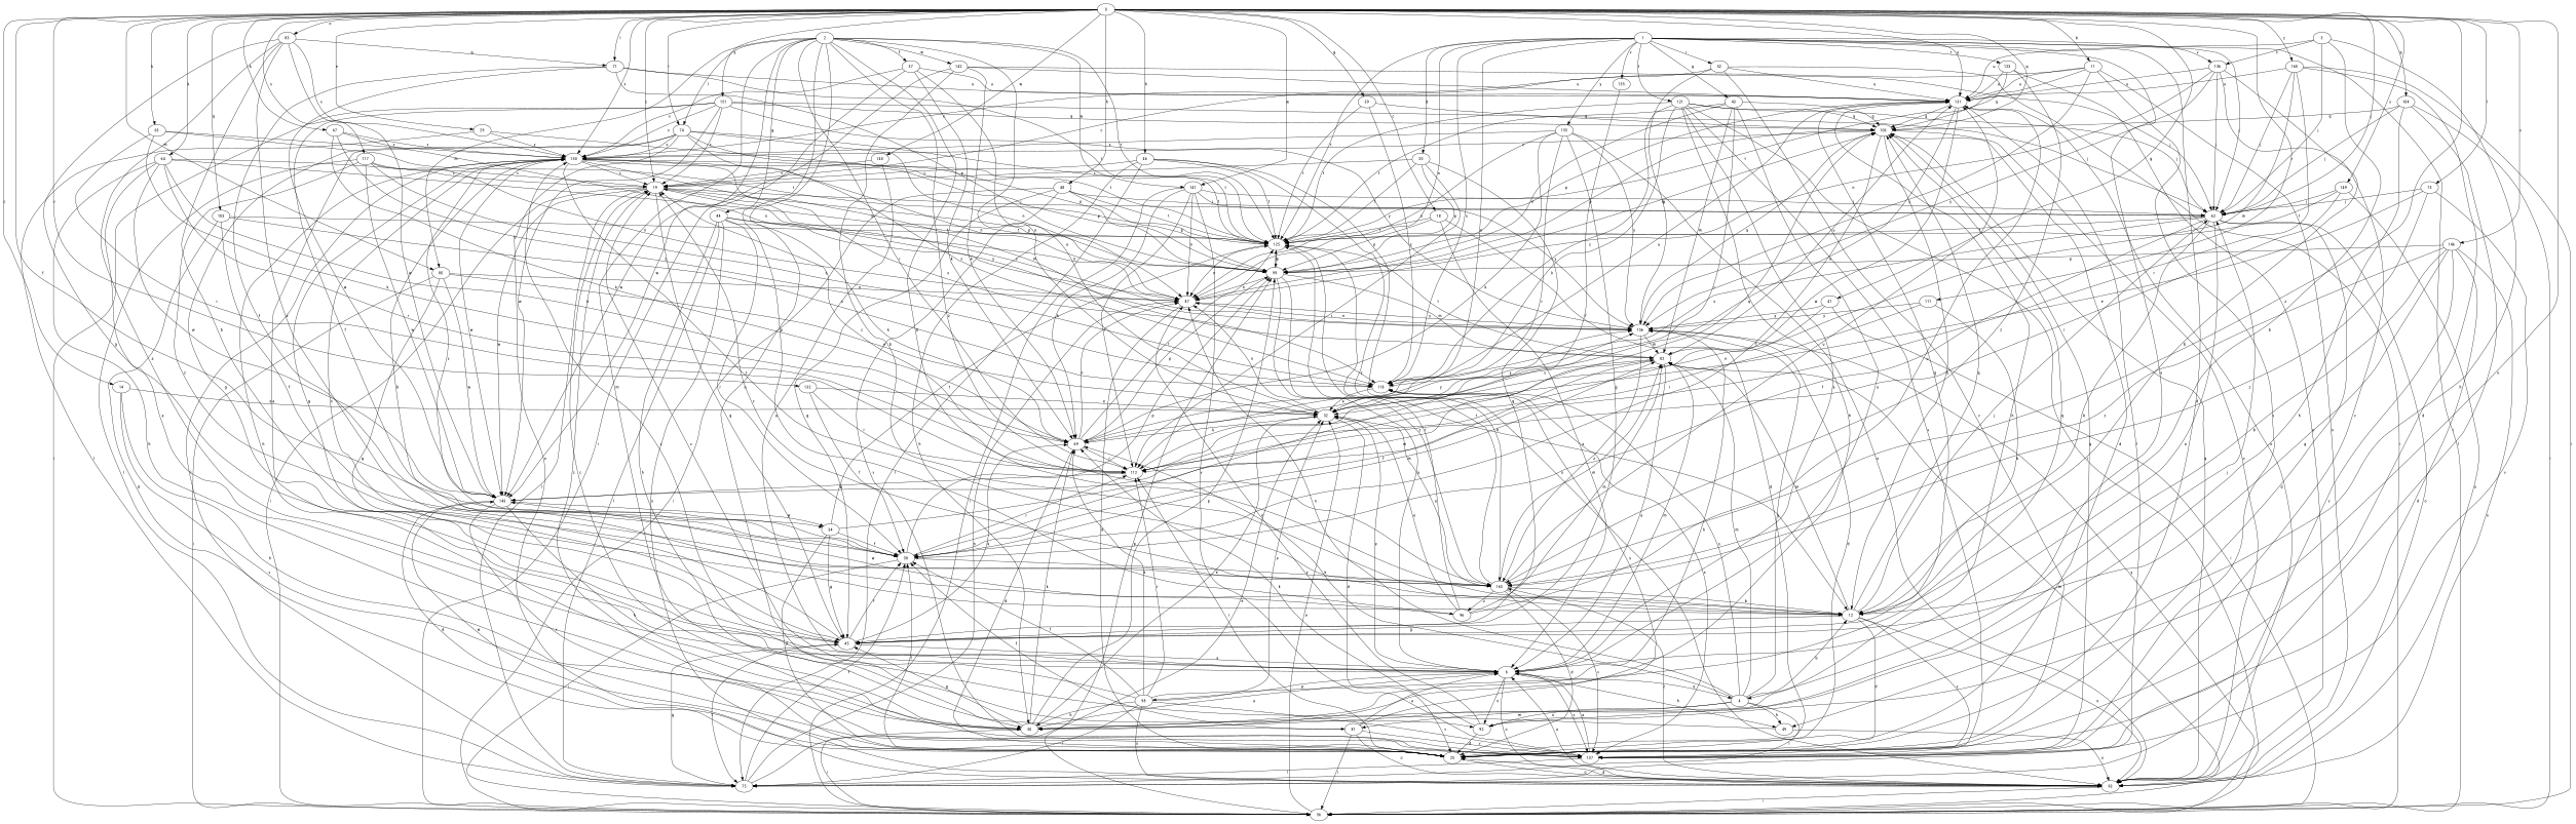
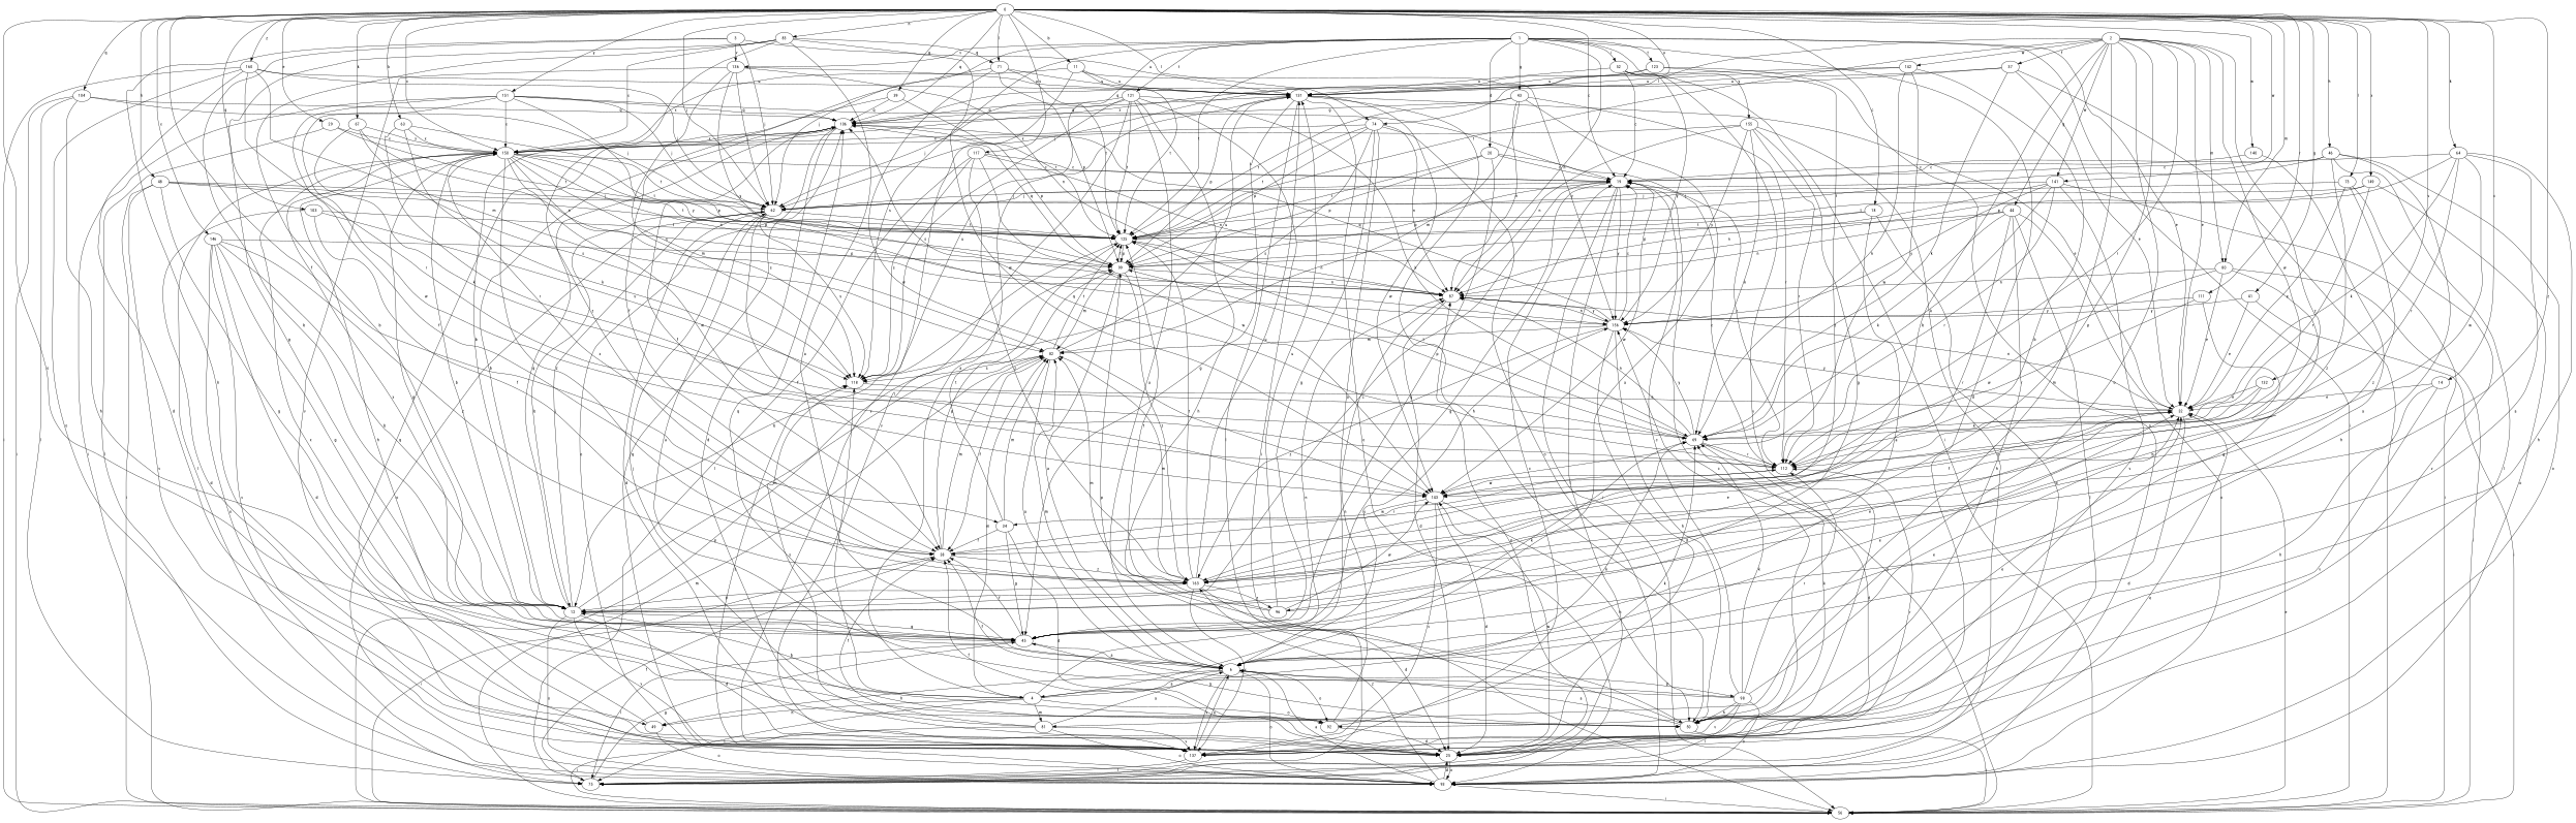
  strict digraph {
    fontname="Roboto Condensed"
    node [fontname="Roboto Condensed"]
    edge [fontname="Roboto Condensed"]
    0
    11
    14
    18
    19
    29
    34
    39
    41
    46
    48
    62
    63
    64
    67
    71
    73
    74
    80
    83
    92
    103
    104
    106
    111
    117
    131
    132
    140
    141
    146
    149
    150
    151
    160
    163
    125
    156
    93
    137
    32
    50
    25
    6
    99
    56
    143
    75
    45
    82
    38
    118
    12
    112
    69
    87
    96
    1
    4
    20
    43
    52
    121
    123
-   135
    136
    155
    81
    49
    2
    37
    44
    142
    3
    98
    0 -> 11 [label=b]
    0 -> 14 [label=c]
    0 -> 18 [label=c]
    0 -> 19 [label=c]
    0 -> 29 [label=e]
    0 -> 34 [label=f]
    0 -> 39 [label=g]
    0 -> 41 [label=g]
    0 -> 46 [label=h]
    0 -> 48 [label=h]
    0 -> 62 [label=j]
    0 -> 63 [label=k]
    0 -> 64 [label=k]
    0 -> 67 [label=k]
    0 -> 71 [label=l]
    0 -> 73 [label=l]
    0 -> 74 [label=l]
    0 -> 80 [label=m]
    0 -> 83 [label=n]
    0 -> 92 [label=o]
    0 -> 103 [label=q]
    0 -> 104 [label=q]
    0 -> 106 [label=q]
    0 -> 111 [label=r]
    0 -> 117 [label=s]
    0 -> 131 [label=u]
    0 -> 132 [label=v]
    0 -> 140 [label=w]
    0 -> 141 [label=w]
    0 -> 146 [label=x]
    0 -> 149 [label=x]
    0 -> 150 [label=x]
    0 -> 151 [label=y]
    0 -> 160 [label=z]
    0 -> 163 [label=z]
    11 -> 131 [label=u]
    11 -> 150 [label=x]
    11 -> 125 [label=t]
    11 -> 156 [label=y]
-   11 -> 93 [label=o]
+   160 -> 93 [label=o]
    11 -> 137 [label=v]
    14 -> 137 [label=v]
    14 -> 32 [label=e]
    14 -> 50 [label=h]
    18 -> 125 [label=t]
    18 -> 25 [label=d]
    18 -> 6 [label=a]
    18 -> 99 [label=p]
    19 -> 62 [label=j]
    19 -> 156 [label=y]
    19 -> 99 [label=p]
    19 -> 56 [label=i]
    19 -> 143 [label=w]
    19 -> 75 [label=l]
    19 -> 45 [label=g]
    29 -> 150 [label=x]
    29 -> 125 [label=t]
    29 -> 75 [label=l]
    34 -> 125 [label=t]
    34 -> 25 [label=d]
    34 -> 45 [label=g]
    34 -> 82 [label=m]
    34 -> 38 [label=f]
    39 -> 106 [label=q]
    39 -> 125 [label=t]
    39 -> 118 [label=s]
    41 -> 156 [label=y]
    41 -> 32 [label=e]
    41 -> 56 [label=i]
    46 -> 19 [label=c]
    46 -> 163 [label=z]
    46 -> 125 [label=t]
    46 -> 93 [label=o]
    46 -> 50 [label=h]
    46 -> 75 [label=l]
    48 -> 62 [label=j]
    48 -> 125 [label=t]
    48 -> 137 [label=v]
    48 -> 99 [label=p]
    48 -> 56 [label=i]
    48 -> 45 [label=g]
    62 -> 125 [label=t]
    62 -> 93 [label=o]
    62 -> 25 [label=d]
    62 -> 6 [label=a]
    62 -> 38 [label=f]
    62 -> 118 [label=s]
    62 -> 12 [label=b]
    63 -> 150 [label=x]
    63 -> 125 [label=t]
    63 -> 112 [label=r]
    63 -> 69 [label=k]
    64 -> 19 [label=c]
    64 -> 50 [label=h]
    64 -> 6 [label=a]
    64 -> 99 [label=p]
    64 -> 143 [label=w]
    64 -> 112 [label=r]
    64 -> 69 [label=k]
    67 -> 150 [label=x]
    67 -> 118 [label=s]
    67 -> 69 [label=k]
    67 -> 87 [label=n]
    71 -> 131 [label=u]
    71 -> 125 [label=t]
    71 -> 99 [label=p]
    71 -> 143 [label=w]
    71 -> 38 [label=f]
    73 -> 62 [label=j]
    73 -> 163 [label=z]
    73 -> 137 [label=v]
    73 -> 32 [label=e]
    74 -> 150 [label=x]
    74 -> 125 [label=t]
    74 -> 93 [label=o]
    74 -> 6 [label=a]
    74 -> 99 [label=p]
    74 -> 45 [label=g]
    74 -> 118 [label=s]
    74 -> 87 [label=n]
    80 -> 32 [label=e]
    80 -> 56 [label=i]
    80 -> 143 [label=w]
    80 -> 45 [label=g]
    80 -> 87 [label=n]
    83 -> 71 [label=q]
    83 -> 150 [label=x]
    83 -> 163 [label=z]
    83 -> 6 [label=a]
    83 -> 143 [label=w]
    83 -> 45 [label=g]
    83 -> 12 [label=b]
    92 -> 62 [label=j]
    92 -> 25 [label=d]
    92 -> 69 [label=k]
    92 -> 87 [label=n]
    103 -> 125 [label=t]
    103 -> 25 [label=d]
    103 -> 38 [label=f]
    103 -> 118 [label=s]
    104 -> 62 [label=j]
    104 -> 106 [label=q]
    104 -> 50 [label=h]
    104 -> 56 [label=i]
    104 -> 75 [label=l]
    106 -> 150 [label=x]
    106 -> 93 [label=o]
    106 -> 25 [label=d]
    106 -> 99 [label=p]
    106 -> 38 [label=f]
    106 -> 12 [label=b]
    111 -> 156 [label=y]
    111 -> 12 [label=b]
    111 -> 112 [label=r]
    117 -> 19 [label=c]
    117 -> 163 [label=z]
    117 -> 143 [label=w]
    117 -> 75 [label=l]
    117 -> 118 [label=s]
    117 -> 87 [label=n]
    131 -> 106 [label=q]
    131 -> 93 [label=o]
    131 -> 32 [label=e]
    131 -> 50 [label=h]
    131 -> 99 [label=p]
    131 -> 143 [label=w]
    131 -> 75 [label=l]
    131 -> 45 [label=g]
    132 -> 32 [label=e]
    132 -> 38 [label=f]
    132 -> 112 [label=r]
    140 -> 19 [label=c]
    140 -> 6 [label=a]
    141 -> 62 [label=j]
    141 -> 156 [label=y]
    141 -> 137 [label=v]
    141 -> 56 [label=i]
    141 -> 112 [label=r]
    141 -> 69 [label=k]
    141 -> 87 [label=n]
    146 -> 163 [label=z]
    146 -> 93 [label=o]
    146 -> 137 [label=v]
    146 -> 25 [label=d]
    146 -> 99 [label=p]
    146 -> 45 [label=g]
    146 -> 12 [label=b]
    149 -> 62 [label=j]
    149 -> 125 [label=t]
    149 -> 93 [label=o]
    149 -> 112 [label=r]
    150 -> 19 [label=c]
    150 -> 163 [label=z]
    150 -> 125 [label=t]
    150 -> 50 [label=h]
    150 -> 99 [label=p]
    150 -> 143 [label=w]
    150 -> 75 [label=l]
    150 -> 45 [label=g]
    150 -> 82 [label=m]
    150 -> 118 [label=s]
    150 -> 12 [label=b]
    150 -> 87 [label=n]
    151 -> 19 [label=c]
    151 -> 62 [label=j]
    151 -> 106 [label=q]
    151 -> 150 [label=x]
    151 -> 156 [label=y]
    151 -> 56 [label=i]
    151 -> 143 [label=w]
    151 -> 38 [label=f]
    160 -> 62 [label=j]
    160 -> 131 [label=u]
    160 -> 25 [label=d]
    160 -> 56 [label=i]
    160 -> 82 [label=m]
    160 -> 112 [label=r]
    163 -> 131 [label=u]
    163 -> 125 [label=t]
    163 -> 137 [label=v]
    163 -> 32 [label=e]
    163 -> 25 [label=d]
    163 -> 82 [label=m]
    163 -> 12 [label=b]
    163 -> 96 [label=z]
    125 -> 99 [label=p]
    125 -> 12 [label=b]
    125 -> 87 [label=n]
    156 -> 19 [label=c]
    156 -> 106 [label=q]
    156 -> 163 [label=z]
    156 -> 50 [label=h]
    156 -> 25 [label=d]
    156 -> 82 [label=m]
    156 -> 87 [label=n]
    93 -> 106 [label=q]
    93 -> 163 [label=z]
    93 -> 25 [label=d]
    93 -> 6 [label=a]
    93 -> 56 [label=i]
    137 -> 19 [label=c]
    137 -> 106 [label=q]
    137 -> 6 [label=a]
    137 -> 75 [label=l]
    137 -> 118 [label=s]
    32 -> 156 [label=y]
    32 -> 25 [label=d]
    32 -> 69 [label=k]
    32 -> 87 [label=n]
    50 -> 32 [label=e]
    50 -> 6 [label=a]
    50 -> 99 [label=p]
    50 -> 56 [label=i]
    50 -> 45 [label=g]
    50 -> 69 [label=k]
    25 -> 19 [label=c]
    25 -> 93 [label=o]
    25 -> 143 [label=w]
    25 -> 38 [label=f]
    25 -> 112 [label=r]
    6 -> 92 [label=o]
    6 -> 93 [label=o]
    6 -> 137 [label=v]
    6 -> 32 [label=e]
    6 -> 82 [label=m]
    6 -> 4 [label=a]
    6 -> 49 [label=h]
    6 -> 98 [label=p]
    99 -> 106 [label=q]
    99 -> 163 [label=z]
    99 -> 125 [label=t]
    99 -> 6 [label=a]
    99 -> 82 [label=m]
    99 -> 87 [label=n]
    56 -> 156 [label=y]
    56 -> 32 [label=e]
    56 -> 99 [label=p]
    56 -> 82 [label=m]
    143 -> 34 [label=w]
    143 -> 137 [label=v]
    143 -> 50 [label=h]
    143 -> 25 [label=d]
    75 -> 32 [label=e]
    75 -> 45 [label=g]
    75 -> 38 [label=f]
    75 -> 87 [label=n]
    45 -> 150 [label=x]
    45 -> 6 [label=a]
    45 -> 75 [label=l]
    45 -> 38 [label=f]
    45 -> 69 [label=k]
    82 -> 131 [label=u]
    82 -> 125 [label=t]
    82 -> 6 [label=a]
    82 -> 38 [label=f]
    82 -> 118 [label=s]
    38 -> 150 [label=x]
    38 -> 163 [label=z]
    38 -> 99 [label=p]
    38 -> 56 [label=i]
    38 -> 82 [label=m]
    38 -> 112 [label=r]
    118 -> 131 [label=u]
    118 -> 32 [label=e]
    12 -> 19 [label=c]
    12 -> 62 [label=j]
    12 -> 106 [label=q]
    12 -> 93 [label=o]
    12 -> 137 [label=v]
    12 -> 25 [label=d]
    12 -> 45 [label=g]
    12 -> 82 [label=m]
    112 -> 19 [label=c]
    112 -> 106 [label=q]
    112 -> 143 [label=w]
    69 -> 125 [label=t]
    69 -> 156 [label=y]
    69 -> 25 [label=d]
    69 -> 99 [label=p]
    69 -> 112 [label=r]
    69 -> 87 [label=n]
    87 -> 156 [label=y]
    87 -> 25 [label=d]
    96 -> 131 [label=u]
    96 -> 125 [label=t]
    96 -> 32 [label=e]
    96 -> 143 [label=w]
    96 -> 82 [label=m]
    1 -> 62 [label=j]
    1 -> 125 [label=t]
    1 -> 32 [label=e]
    1 -> 25 [label=d]
    1 -> 56 [label=i]
    1 -> 118 [label=s]
    1 -> 87 [label=n]
    1 -> 4 [label=a]
    1 -> 20 [label=d]
    1 -> 43 [label=g]
    1 -> 52 [label=i]
    1 -> 121 [label=t]
    1 -> 123 [label=t]
-   1 -> 135 [label=v]
    1 -> 136 [label=v]
    1 -> 155 [label=y]
    4 -> 92 [label=o]
    4 -> 156 [label=y]
    4 -> 75 [label=l]
    4 -> 82 [label=m]
    4 -> 118 [label=s]
    4 -> 12 [label=b]
    4 -> 69 [label=k]
    4 -> 87 [label=n]
    4 -> 81 [label=m]
    4 -> 49 [label=h]
    20 -> 19 [label=c]
    20 -> 125 [label=t]
    20 -> 99 [label=p]
    20 -> 45 [label=g]
    20 -> 112 [label=r]
    43 -> 106 [label=g]
    43 -> 125 [label=t]
    43 -> 6 [label=a]
    43 -> 82 [label=m]
    43 -> 112 [label=r]
    43 -> 87 [label=n]
    52 -> 19 [label=c]
    52 -> 131 [label=u]
    52 -> 156 [label=y]
    52 -> 137 [label=v]
    52 -> 56 [label=i]
    121 -> 62 [label=j]
    121 -> 106 [label=q]
    121 -> 125 [label=t]
    121 -> 137 [label=v]
    121 -> 50 [label=h]
    121 -> 6 [label=a]
    121 -> 56 [label=i]
    121 -> 118 [label=s]
    121 -> 69 [label=k]
    123 -> 106 [label=q]
    123 -> 131 [label=u]
    123 -> 163 [label=z]
    123 -> 93 [label=o]
-   135 -> 38 [label=f]
    136 -> 62 [label=j]
    136 -> 131 [label=u]
    136 -> 156 [label=y]
    136 -> 137 [label=v]
    136 -> 12 [label=b]
    136 -> 87 [label=n]
    155 -> 150 [label=x]
    155 -> 156 [label=y]
    155 -> 93 [label=o]
    155 -> 45 [label=g]
    155 -> 112 [label=r]
    155 -> 69 [label=k]
    155 -> 87 [label=n]
    81 -> 93 [label=o]
    81 -> 137 [label=v]
    81 -> 6 [label=a]
    81 -> 56 [label=i]
    81 -> 38 [label=f]
    81 -> 118 [label=s]
    49 -> 150 [label=x]
    49 -> 93 [label=o]
    2 -> 74 [label=l]
    2 -> 80 [label=m]
    2 -> 92 [label=o]
    2 -> 141 [label=w]
    2 -> 163 [label=z]
    2 -> 125 [label=t]
    2 -> 32 [label=e]
    2 -> 143 [label=w]
    2 -> 12 [label=b]
    2 -> 112 [label=r]
    2 -> 96 [label=p]
    2 -> 81 [label=m]
    2 -> 37 [label=f]
    2 -> 44 [label=g]
    2 -> 142 [label=w]
    37 -> 131 [label=u]
    37 -> 150 [label=x]
    37 -> 32 [label=e]
    37 -> 56 [label=i]
    37 -> 69 [label=k]
    44 -> 125 [label=t]
    44 -> 93 [label=o]
    44 -> 50 [label=h]
    44 -> 75 [label=l]
    44 -> 38 [label=r]
    44 -> 69 [label=k]
    44 -> 87 [label=n]
    142 -> 62 [label=j]
    142 -> 131 [label=u]
    142 -> 143 [label=w]
    142 -> 12 [label=b]
    142 -> 69 [label=k]
    3 -> 62 [label=j]
    3 -> 131 [label=u]
    3 -> 12 [label=b]
    3 -> 136 [label=v]
    3 -> 49 [label=h]
    98 -> 19 [label=c]
    98 -> 106 [label=q]
    98 -> 93 [label=o]
    98 -> 137 [label=v]
    98 -> 32 [label=e]
    98 -> 50 [label=h]
    98 -> 75 [label=l]
    98 -> 38 [label=f]
    98 -> 112 [label=r]
    98 -> 69 [label=k]
  }
